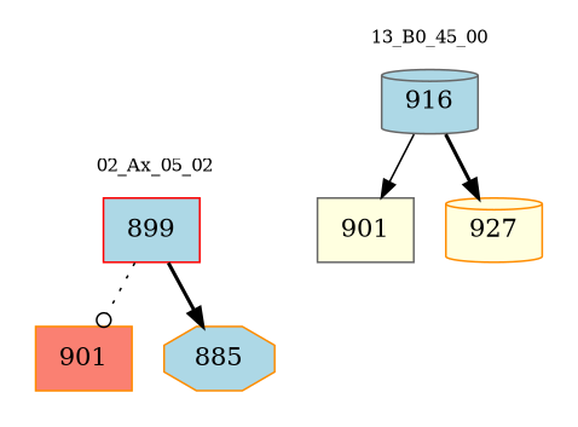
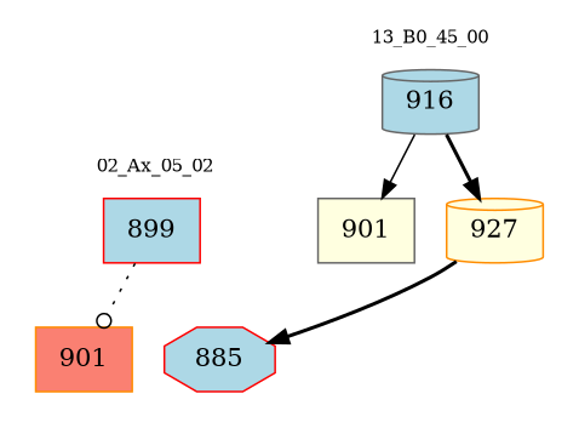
  digraph {
    node [color=red fillcolor=lightblue shape=box style=filled]
    edge [arrowhead=normal color=black style=bold]
    n1 [label=899]
-   n2 [color=darkorange label=885 shape=octagon]
+   n2 [label=885 shape=octagon]
    n3 [color=darkorange fillcolor=salmon label=901]
    n4 [color=gray40 label=916 shape=cylinder]
    n5 [color=gray40 fillcolor=lightyellow label=901]
    n6 [color=darkorange fillcolor=lightyellow label=927 shape=cylinder]
    subgraph cluster_1 {
      color=white
      fontsize=10
      label="02_Ax_05_02"
      n1
      n2
      n3
    }
    subgraph cluster_2 {
      color=white
      fontsize=10
      label="13_B0_45_00"
      n4
      n5
      n6
    }
-   n1 -> n2
+   n6 -> n2
    n1 -> n3 [arrowhead=odot style=dotted]
    n4 -> n5 [style=solid]
    n4 -> n6
  }
